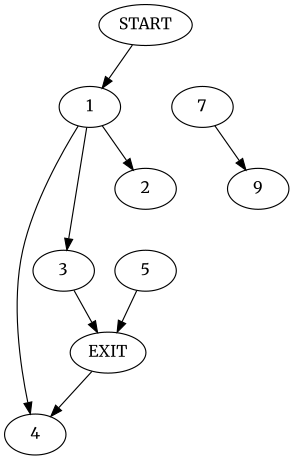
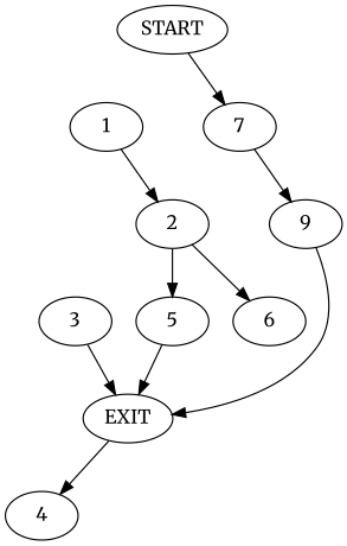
  digraph {
    fontname=Merriweather
    node [fontname=Merriweather]
    edge [fontname=Merriweather]
    n1 [label=START]
    1
    2
    3
    4
    n6 [label=EXIT]
    5
+   6
    7
    9
-   n1 -> 1
+   n1 -> 7
    1 -> 2
-   1 -> 3
-   1 -> 4
+   2 -> 5
+   2 -> 6
    3 -> n6
    n6 -> 4
    5 -> n6
    7 -> 9
+   9 -> n6
  }
